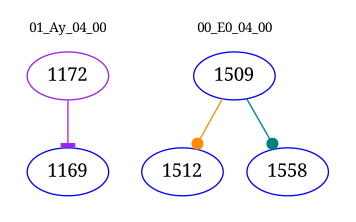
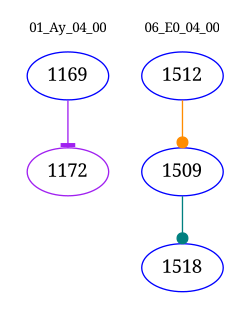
  digraph {
    fontname="Noto Serif"
    node [color=blue fontname="Noto Serif"]
    edge [arrowhead=dot fontname="Noto Serif"]
    n1 [label=1169]
    n2 [color=purple label=1172]
    n3 [label=1509]
    n4 [label=1512]
-   n5 [label=1558]
+   n5 [label=1518]
    subgraph cluster_1 {
      color=white
      fontsize=10
      label="01_Ay_04_00"
      n1
      n2
    }
    subgraph cluster_2 {
      color=white
      fontsize=10
-     label="00_E0_04_00"
+     label="06_E0_04_00"
      n3
      n4
      n5
    }
-   n2 -> n1 [arrowhead=tee color=purple]
-   n3 -> n4 [color=darkorange]
+   n1 -> n2 [arrowhead=tee color=purple]
+   n4 -> n3 [color=darkorange]
    n3 -> n5 [color=teal]
  }
